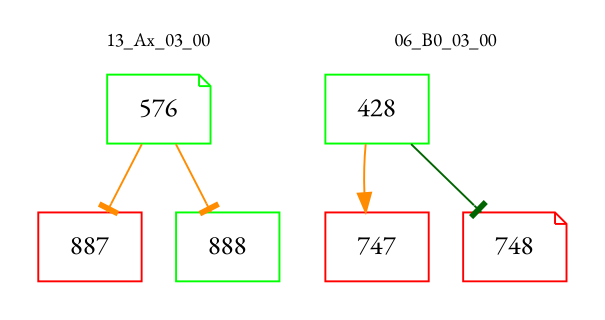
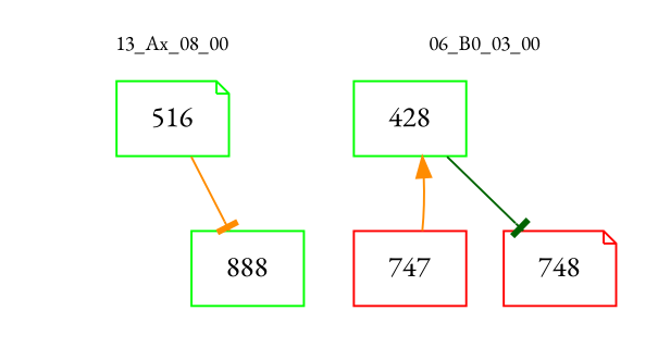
  digraph {
    fontname="EB Garamond"
    node [color=green fontname="EB Garamond" shape=box]
    edge [arrowhead=tee color=darkorange fontname="EB Garamond"]
-   n1 [label=576 shape=note]
-   n2 [color=red label=887]
+   n1 [label=516 shape=note]
    n3 [label=888]
    n4 [label=428]
    n5 [color=red label=747]
    n6 [color=red label=748 shape=note]
    subgraph cluster_1 {
      color=white
      fontsize=10
-     label="13_Ax_03_00"
+     label="13_Ax_08_00"
      n1
-     n2
      n3
    }
    subgraph cluster_2 {
      color=white
      fontsize=10
      label="06_B0_03_00"
      n4
      n5
      n6
    }
-   n1 -> n2
    n1 -> n3
-   n4 -> n5 [arrowhead=normal]
+   n5 -> n4 [arrowhead=normal]
    n4 -> n6 [color=darkgreen]
  }
